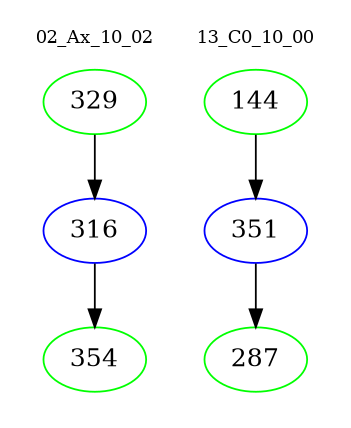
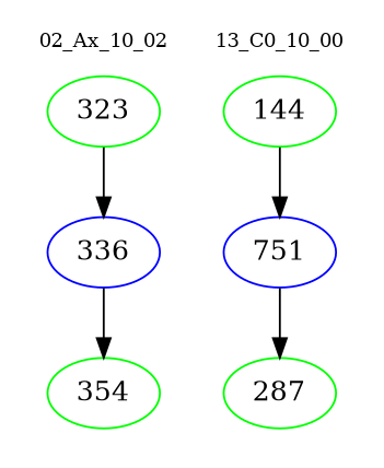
  digraph {
    node [color=green]
    edge [color=black]
-   n1 [label=329]
-   n2 [color=blue label=316]
+   n1 [label=323]
+   n2 [color=blue label=336]
    n3 [label=354]
    n4 [label=144]
-   n5 [color=blue label=351]
+   n5 [color=blue label=751]
    n6 [label=287]
    subgraph cluster_1 {
      color=white
      fontsize=10
      label="02_Ax_10_02"
      n1
      n2
      n3
    }
    subgraph cluster_2 {
      color=white
      fontsize=10
      label="13_C0_10_00"
      n4
      n5
      n6
    }
    n1 -> n2
    n2 -> n3
    n4 -> n5
    n5 -> n6
  }
